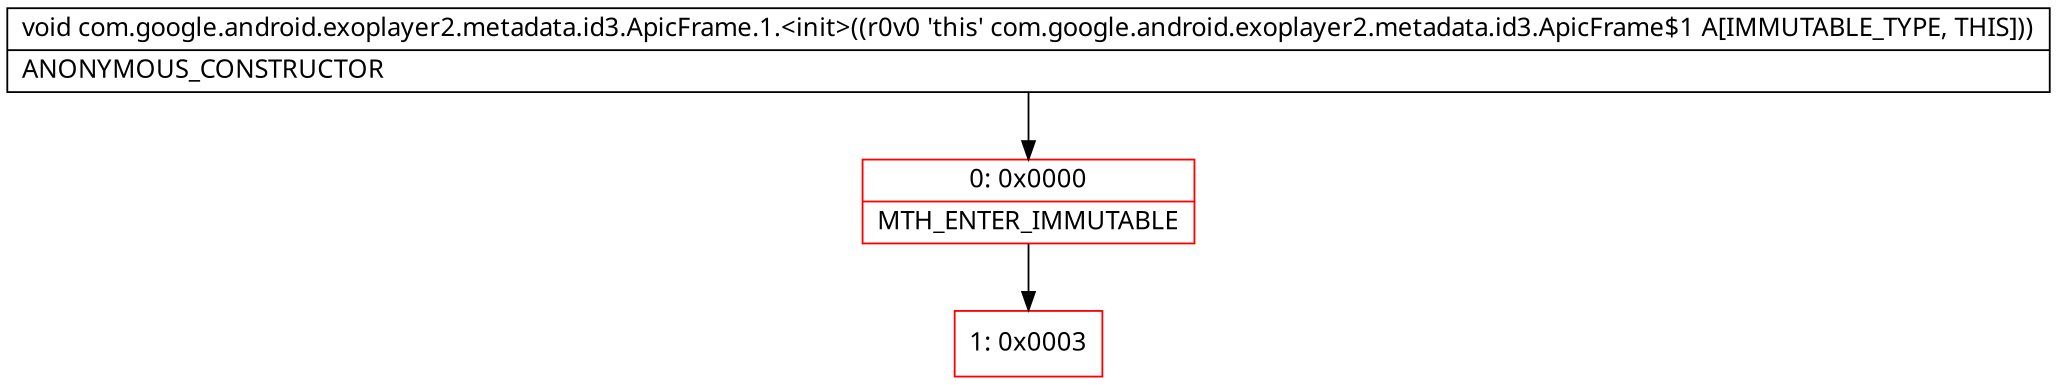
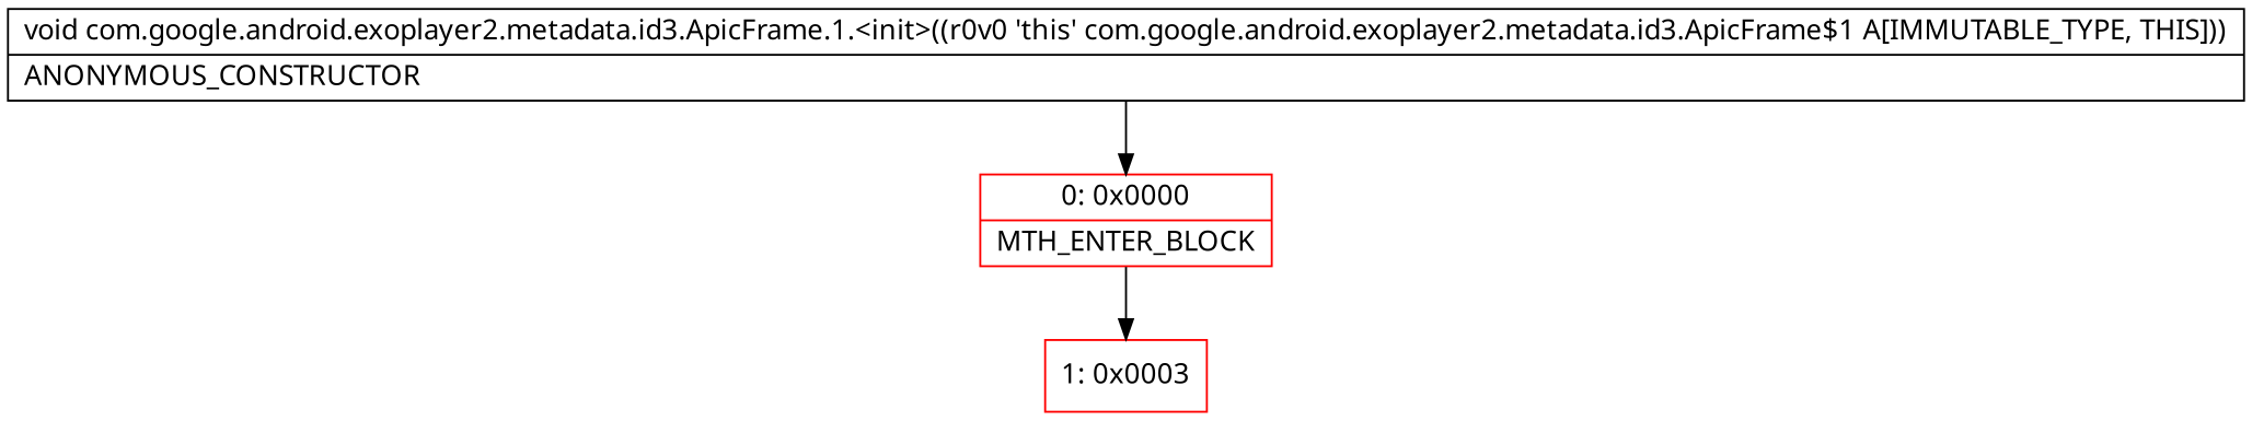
  digraph {
    fontname="Noto Sans"
    node [color=red shape=record fontname="Noto Sans"]
    edge [fontname="Noto Sans"]
-   n1 [label="{0\:\ 0x0000|MTH_ENTER_IMMUTABLE\l}"]
+   n1 [label="{0\:\ 0x0000|MTH_ENTER_BLOCK\l}"]
    n2 [label="{1\:\ 0x0003}"]
    n3 [label="{void com.google.android.exoplayer2.metadata.id3.ApicFrame.1.\<init\>((r0v0 'this' com.google.android.exoplayer2.metadata.id3.ApicFrame$1 A[IMMUTABLE_TYPE, THIS]))  | ANONYMOUS_CONSTRUCTOR\l}" color=""]
    subgraph cluster_1 {
      label="R(0)"
    }
    n1 -> n2
    n3 -> n1
  }
